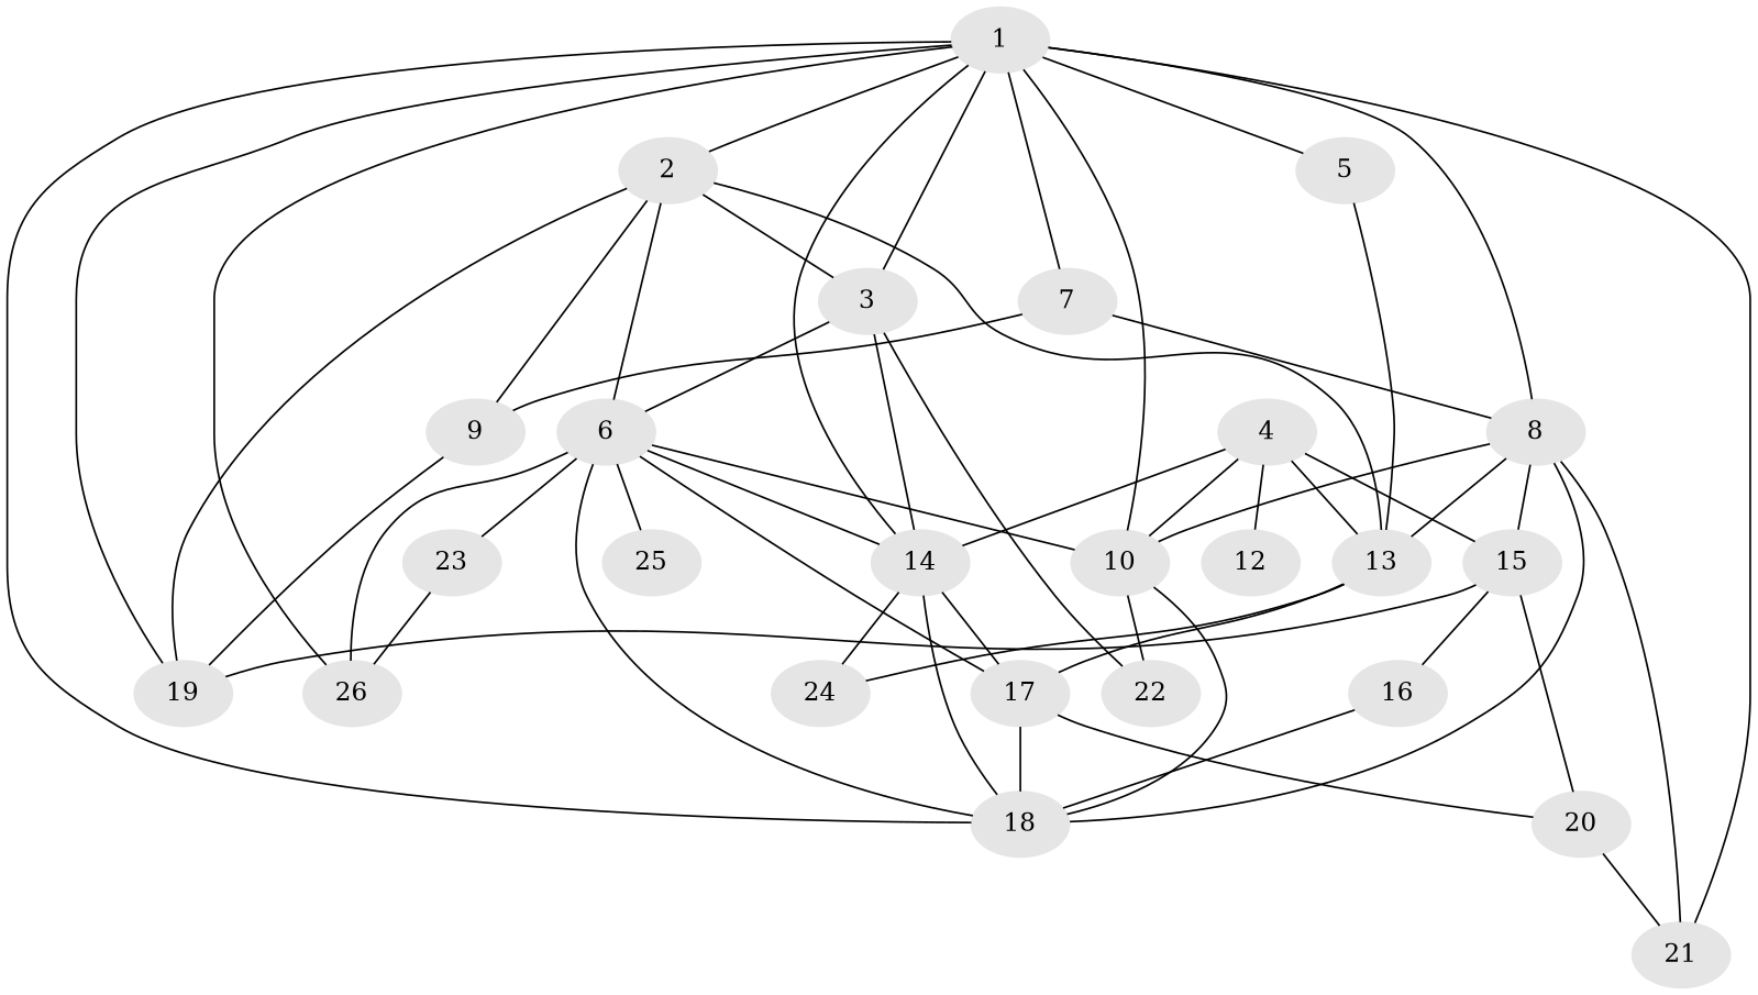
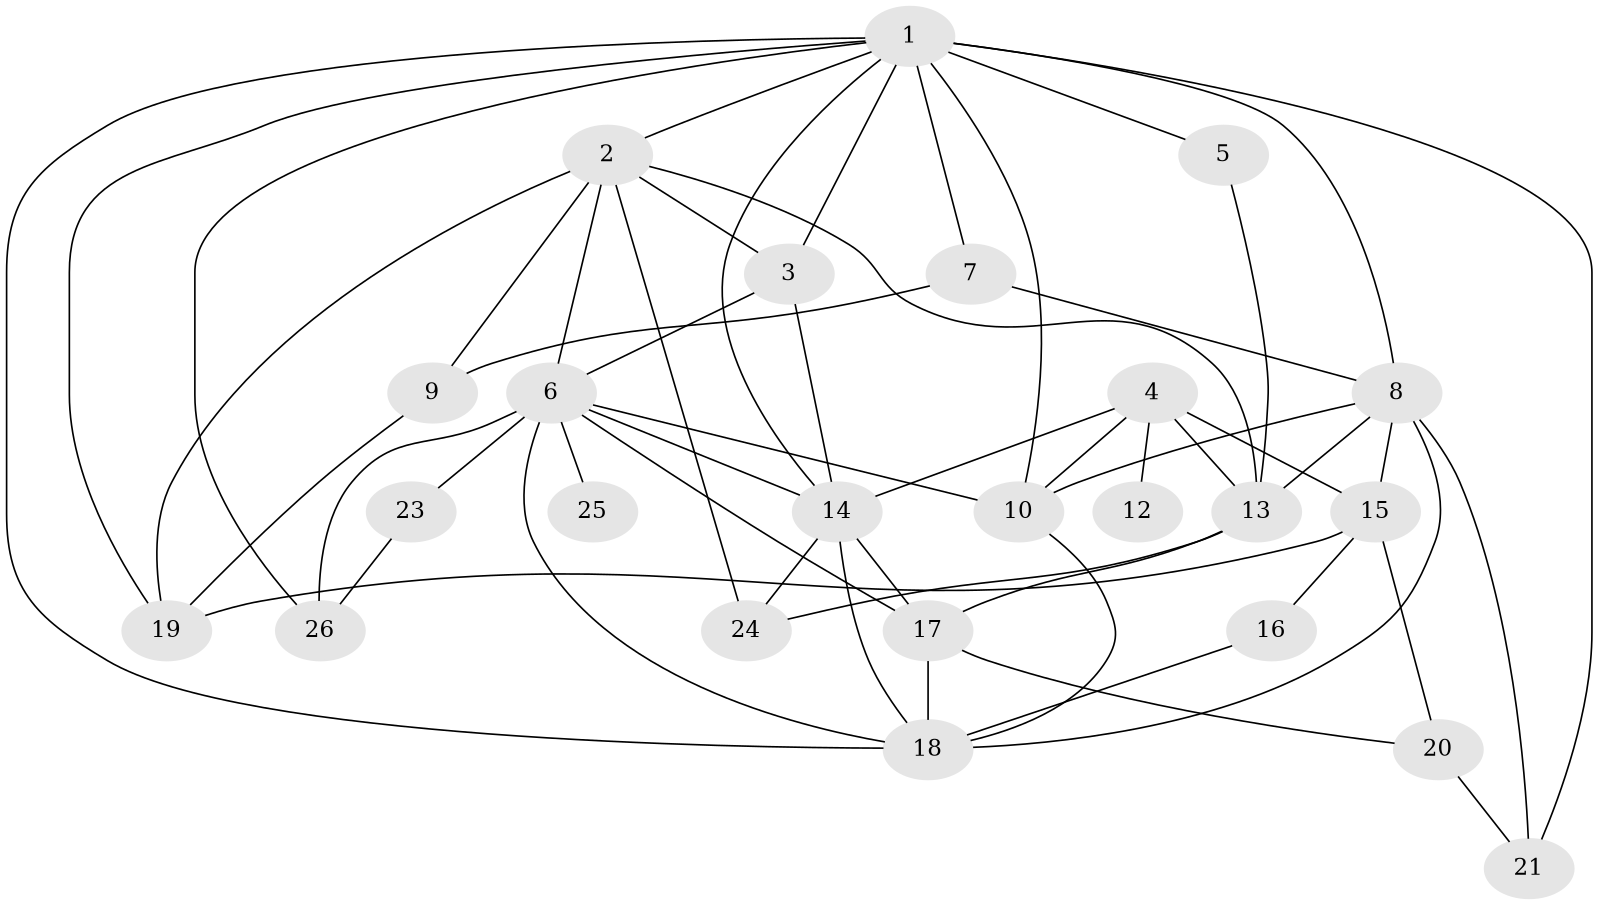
  graph {
    node [color=gray90 style=filled]
    edge [weight=1.0]
    1
    2
    3
    5
    7
    8
    10
    14
    18
    19
    21
    26
    6
    9
    13
    24
-   22
    15
    17
    23
    25
    4
    12
    16
    20
    1 -- 2 [weight=2.0]
    1 -- 3 [weight=2.0]
    1 -- 5
    1 -- 7
    1 -- 8 [weight=2.0]
    1 -- 10 [weight=4.0]
    1 -- 14 [weight=2.0]
    1 -- 18
    1 -- 19
    1 -- 21
    1 -- 26
    2 -- 3
    2 -- 19
    2 -- 6
    2 -- 9
    2 -- 13
+   2 -- 24
    3 -- 14
    3 -- 6
-   3 -- 22
    5 -- 13
    7 -- 8
    7 -- 9
    8 -- 10 [weight=2.0]
    8 -- 18
    8 -- 21 [weight=2.0]
    8 -- 13
    8 -- 15
    10 -- 18
-   10 -- 22
    14 -- 18
    14 -- 24
    14 -- 17
    6 -- 10
    6 -- 14 [weight=3.0]
    6 -- 18
    6 -- 26
    6 -- 17
    6 -- 23
    6 -- 25
    9 -- 19
    13 -- 24
    13 -- 17
    15 -- 19
    15 -- 16
    15 -- 20
    17 -- 18
    17 -- 20
    23 -- 26
    4 -- 10
    4 -- 14 [weight=2.0]
    4 -- 13
    4 -- 15
    4 -- 12
    16 -- 18
    20 -- 21
  }
